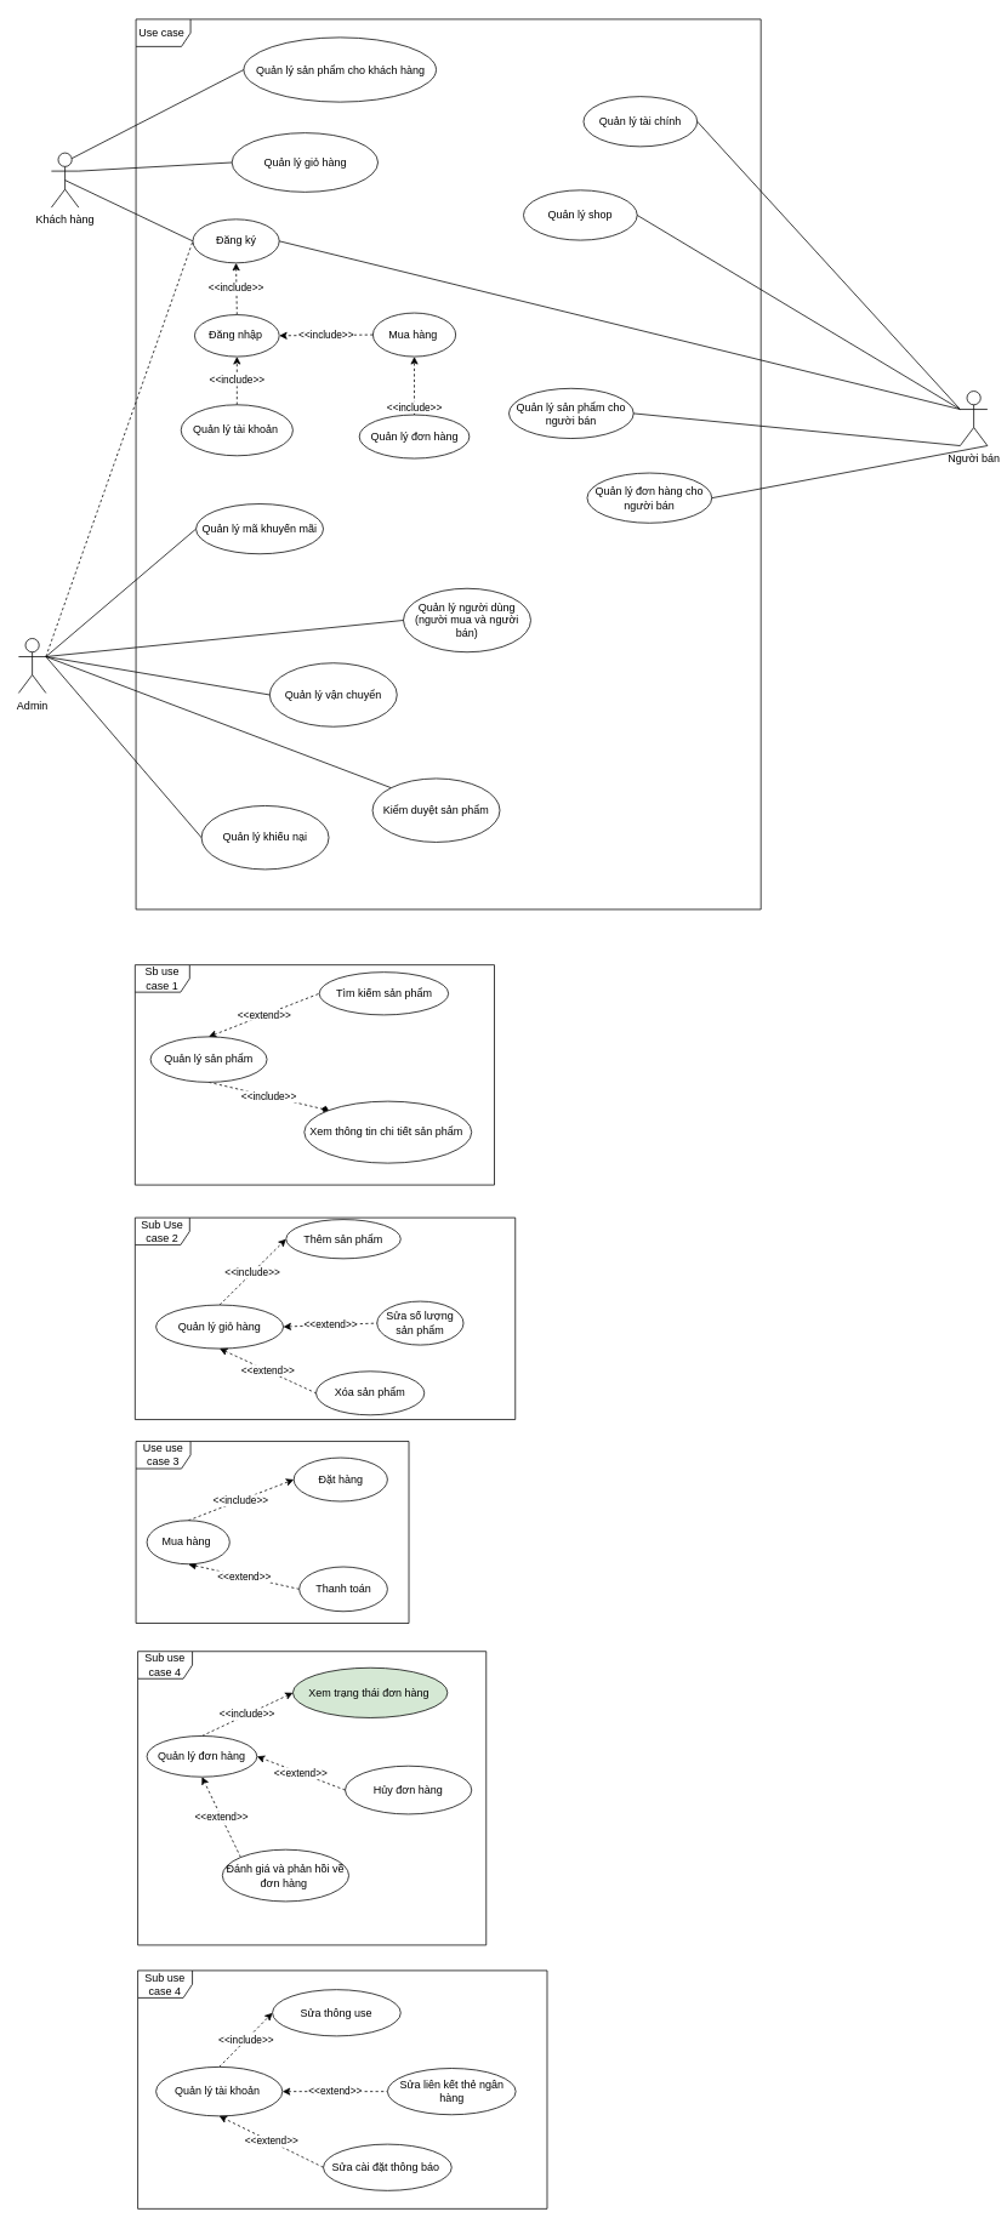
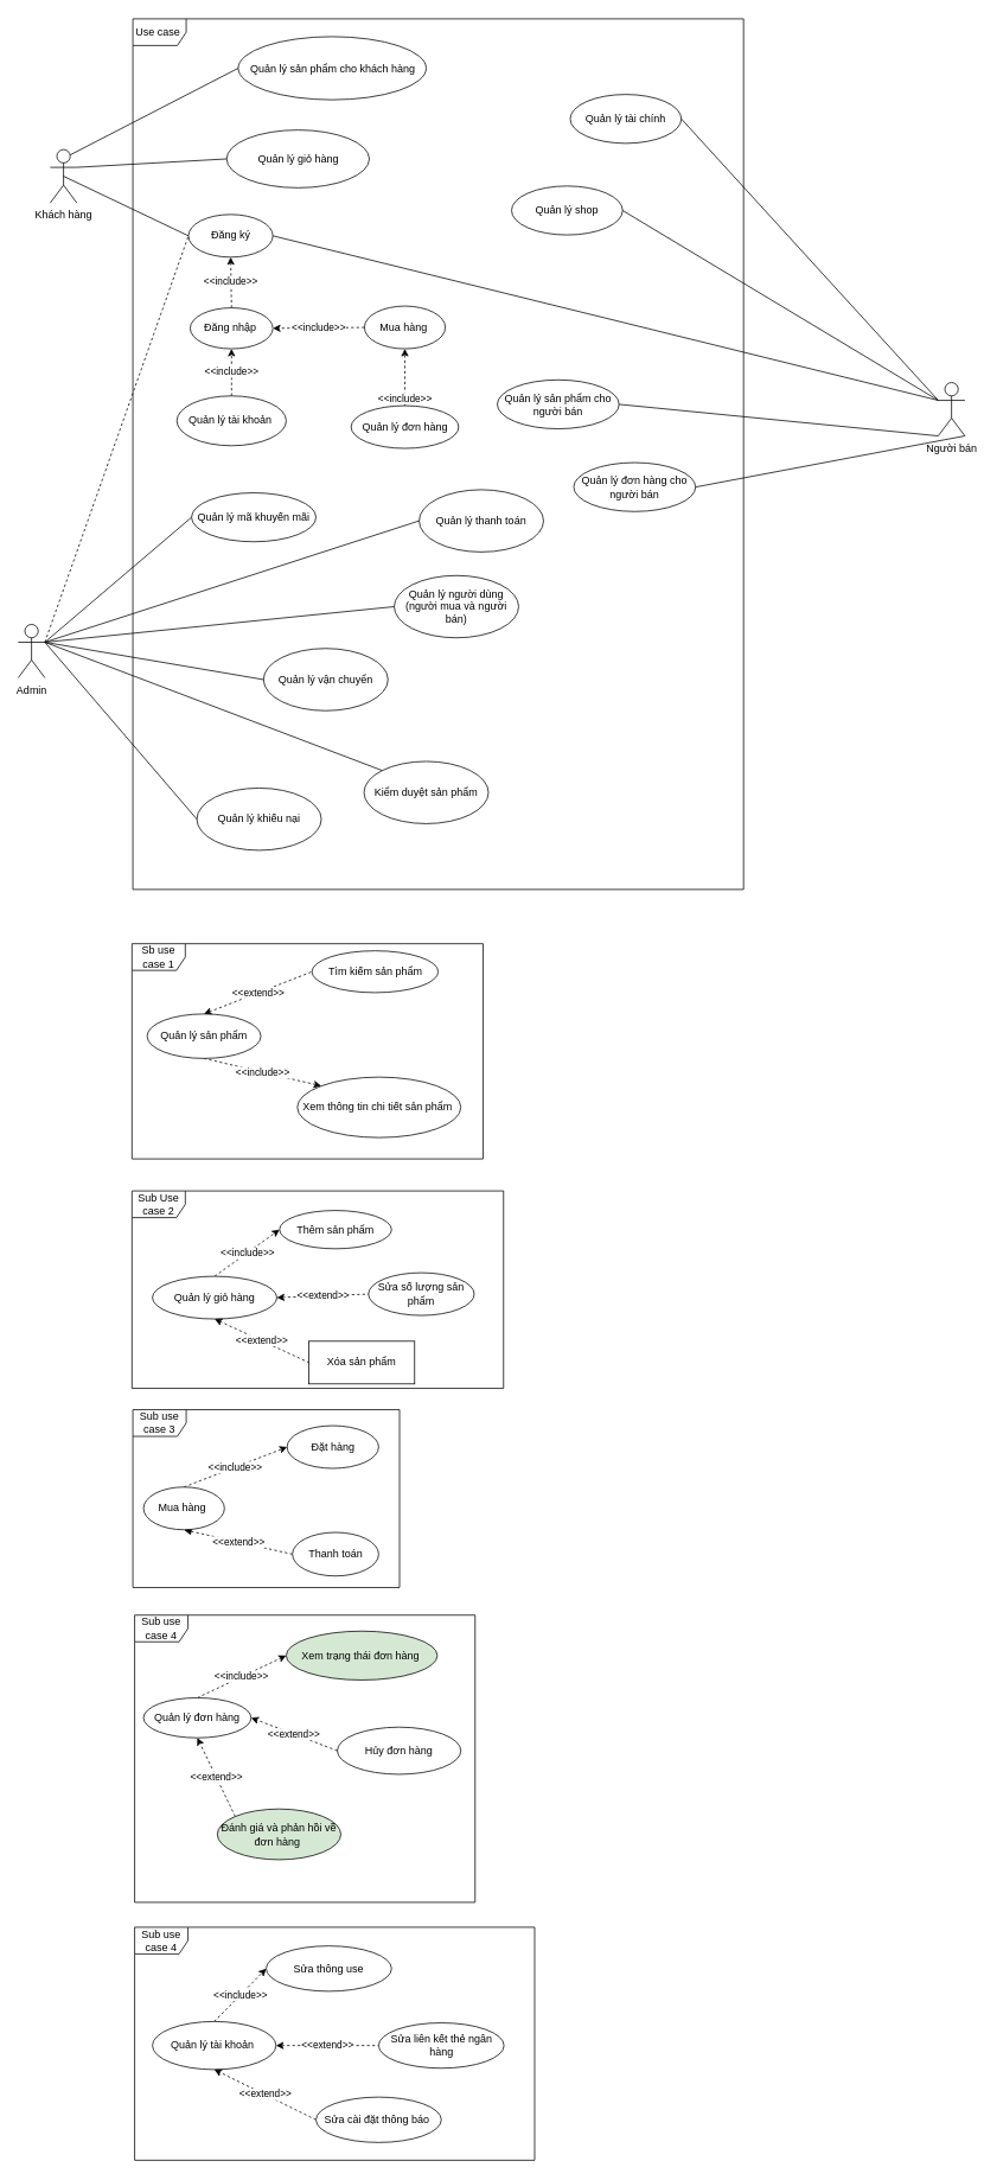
  <mxCell id="0" />
  <mxCell id="1" parent="0" />
  <mxCell id="2" value="Use case&amp;nbsp;" style="shape=umlFrame;whiteSpace=wrap;html=1;pointerEvents=0;" parent="1" vertex="1"><mxGeometry x="149" y="20" width="687" height="979" as="geometry" /></mxCell>
  <mxCell id="3" style="rounded=0;orthogonalLoop=1;jettySize=auto;html=1;exitX=0.75;exitY=0.1;exitDx=0;exitDy=0;exitPerimeter=0;entryX=0;entryY=0.5;entryDx=0;entryDy=0;endArrow=none;startFill=0;" parent="1" source="6" target="7" edge="1"><mxGeometry relative="1" as="geometry" /></mxCell>
  <mxCell id="4" style="rounded=0;orthogonalLoop=1;jettySize=auto;html=1;exitX=1;exitY=0.333;exitDx=0;exitDy=0;exitPerimeter=0;entryX=0;entryY=0.5;entryDx=0;entryDy=0;endArrow=none;startFill=0;" parent="1" source="6" target="8" edge="1"><mxGeometry relative="1" as="geometry" /></mxCell>
  <mxCell id="5" style="rounded=0;orthogonalLoop=1;jettySize=auto;html=1;exitX=0.5;exitY=0.5;exitDx=0;exitDy=0;exitPerimeter=0;entryX=0;entryY=0.5;entryDx=0;entryDy=0;endArrow=none;startFill=0;" parent="1" source="6" target="9" edge="1"><mxGeometry relative="1" as="geometry" /></mxCell>
  <mxCell id="6" value="Khách hàng" style="shape=umlActor;verticalLabelPosition=bottom;verticalAlign=top;html=1;" parent="1" vertex="1"><mxGeometry x="56" y="167" width="30" height="60" as="geometry" /></mxCell>
  <mxCell id="7" value="Quản lý sản phẩm cho khách hàng" style="ellipse;whiteSpace=wrap;html=1;" parent="1" vertex="1"><mxGeometry x="267.5" y="40" width="211.5" height="71" as="geometry" /></mxCell>
  <mxCell id="8" value="Quản lý giỏ hàng" style="ellipse;whiteSpace=wrap;html=1;" parent="1" vertex="1"><mxGeometry x="254.5" y="145" width="160.5" height="65" as="geometry" /></mxCell>
  <mxCell id="9" value="Đăng ký" style="ellipse;whiteSpace=wrap;html=1;" parent="1" vertex="1"><mxGeometry x="211.5" y="240" width="95" height="48" as="geometry" /></mxCell>
  <mxCell id="10" value="&amp;lt;&amp;lt;include&amp;gt;&amp;gt;" style="rounded=0;orthogonalLoop=1;jettySize=auto;html=1;exitX=0.5;exitY=0;exitDx=0;exitDy=0;entryX=0.5;entryY=1;entryDx=0;entryDy=0;dashed=1;" parent="1" source="11" target="9" edge="1"><mxGeometry relative="1" as="geometry" /></mxCell>
  <mxCell id="11" value="Đăng nhập&amp;nbsp;" style="ellipse;whiteSpace=wrap;html=1;" parent="1" vertex="1"><mxGeometry x="213.5" y="345" width="93" height="46" as="geometry" /></mxCell>
  <mxCell id="12" value="&amp;lt;&amp;lt;include&amp;gt;&amp;gt;" style="rounded=0;orthogonalLoop=1;jettySize=auto;html=1;exitX=0;exitY=0.5;exitDx=0;exitDy=0;entryX=1;entryY=0.5;entryDx=0;entryDy=0;dashed=1;" parent="1" source="13" target="11" edge="1"><mxGeometry relative="1" as="geometry" /></mxCell>
  <mxCell id="13" value="Mua hàng&amp;nbsp;" style="ellipse;whiteSpace=wrap;html=1;" parent="1" vertex="1"><mxGeometry x="409.5" y="343" width="91" height="48" as="geometry" /></mxCell>
  <mxCell id="14" value="Sub Use case 2" style="shape=umlFrame;whiteSpace=wrap;html=1;pointerEvents=0;" parent="1" vertex="1"><mxGeometry x="148" y="1338" width="418" height="222" as="geometry" /></mxCell>
  <mxCell id="15" value="&amp;lt;&amp;lt;include&amp;gt;&amp;gt;" style="rounded=0;orthogonalLoop=1;jettySize=auto;html=1;exitX=0.5;exitY=0;exitDx=0;exitDy=0;entryX=0;entryY=0.5;entryDx=0;entryDy=0;dashed=1;" parent="1" source="17" target="18" edge="1"><mxGeometry relative="1" as="geometry" /></mxCell>
  <mxCell id="16" value="&amp;lt;&amp;lt;extend&amp;gt;&amp;gt;" style="rounded=0;orthogonalLoop=1;jettySize=auto;html=1;exitX=1;exitY=0.5;exitDx=0;exitDy=0;entryX=0;entryY=0.5;entryDx=0;entryDy=0;dashed=1;endArrow=none;startFill=1;startArrow=classic;" parent="1" source="17" target="19" edge="1"><mxGeometry relative="1" as="geometry" /></mxCell>
  <mxCell id="17" value="Quản lý giỏ hàng" style="ellipse;whiteSpace=wrap;html=1;" parent="1" vertex="1"><mxGeometry x="171" y="1434" width="140" height="48" as="geometry" /></mxCell>
- <mxCell id="18" value="Thêm sản phẩm" style="ellipse;whiteSpace=wrap;html=1;" parent="1" vertex="1"><mxGeometry x="314" y="1340" width="126" height="43" as="geometry" /></mxCell>
- <mxCell id="19" value="Sửa số lượng sản phẩm" style="ellipse;whiteSpace=wrap;html=1;" parent="1" vertex="1"><mxGeometry x="414" y="1430" width="95" height="48" as="geometry" /></mxCell>
+ <mxCell id="18" value="Thêm sản phẩm" style="ellipse;whiteSpace=wrap;html=1;" parent="1" vertex="1"><mxGeometry x="314" y="1360" width="126" height="43" as="geometry" /></mxCell>
+ <mxCell id="19" value="Sửa số lượng sản phẩm" style="ellipse;whiteSpace=wrap;html=1;" parent="1" vertex="1"><mxGeometry x="414" y="1430" width="119" height="48" as="geometry" /></mxCell>
  <mxCell id="20" value="&amp;lt;&amp;lt;extend&amp;gt;&amp;gt;" style="rounded=0;orthogonalLoop=1;jettySize=auto;html=1;entryX=0;entryY=0.5;entryDx=0;entryDy=0;dashed=1;endArrow=none;startFill=1;startArrow=classic;exitX=0.5;exitY=1;exitDx=0;exitDy=0;" parent="1" source="17" target="21" edge="1"><mxGeometry relative="1" as="geometry"><mxPoint x="171" y="1544" as="sourcePoint" /></mxGeometry></mxCell>
- <mxCell id="21" value="Xóa sản phẩm" style="ellipse;whiteSpace=wrap;html=1;" parent="1" vertex="1"><mxGeometry x="347" y="1507" width="119" height="48" as="geometry" /></mxCell>
+ <mxCell id="21" value="Xóa sản phẩm" style="whiteSpace=wrap;html=1;rounded=0;" parent="1" vertex="1"><mxGeometry x="347" y="1507" width="119" height="48" as="geometry" /></mxCell>
  <mxCell id="22" value="Sb use case 1" style="shape=umlFrame;whiteSpace=wrap;html=1;pointerEvents=0;" parent="1" vertex="1"><mxGeometry x="148" y="1060" width="395" height="242" as="geometry" /></mxCell>
  <mxCell id="23" value="&amp;lt;&amp;lt;extend&amp;gt;&amp;gt;" style="rounded=0;orthogonalLoop=1;jettySize=auto;html=1;exitX=0.5;exitY=0;exitDx=0;exitDy=0;entryX=0;entryY=0.5;entryDx=0;entryDy=0;dashed=1;endArrow=none;startFill=1;startArrow=classic;" parent="1" source="25" target="26" edge="1"><mxGeometry relative="1" as="geometry" /></mxCell>
- <mxCell id="24" value="&amp;lt;&amp;lt;include&amp;gt;&amp;gt;" style="rounded=0;orthogonalLoop=1;jettySize=auto;html=1;exitX=0.5;exitY=1;exitDx=0;exitDy=0;entryX=0;entryY=0;entryDx=0;entryDy=0;dashed=1;endArrow=diamond;" parent="1" source="25" target="27" edge="1"><mxGeometry relative="1" as="geometry" /></mxCell>
+ <mxCell id="24" value="&amp;lt;&amp;lt;include&amp;gt;&amp;gt;" style="rounded=0;orthogonalLoop=1;jettySize=auto;html=1;exitX=0.5;exitY=1;exitDx=0;exitDy=0;entryX=0;entryY=0;entryDx=0;entryDy=0;dashed=1;" parent="1" source="25" target="27" edge="1"><mxGeometry relative="1" as="geometry" /></mxCell>
  <mxCell id="25" value="Quản lý sản phẩm" style="ellipse;whiteSpace=wrap;html=1;" parent="1" vertex="1"><mxGeometry x="165" y="1139" width="128" height="50" as="geometry" /></mxCell>
  <mxCell id="26" value="Tìm kiếm sản phẩm" style="ellipse;whiteSpace=wrap;html=1;" parent="1" vertex="1"><mxGeometry x="350.5" y="1068" width="142" height="47" as="geometry" /></mxCell>
  <mxCell id="27" value="Xem thông tin chi tiết sản phẩm&amp;nbsp;" style="ellipse;whiteSpace=wrap;html=1;" parent="1" vertex="1"><mxGeometry x="334" y="1210" width="184" height="68" as="geometry" /></mxCell>
- <mxCell id="28" value="Use use case 3" style="shape=umlFrame;whiteSpace=wrap;html=1;pointerEvents=0;" parent="1" vertex="1"><mxGeometry x="149" y="1584" width="300" height="200" as="geometry" /></mxCell>
+ <mxCell id="28" value="Sub use case 3" style="shape=umlFrame;whiteSpace=wrap;html=1;pointerEvents=0;" parent="1" vertex="1"><mxGeometry x="149" y="1584" width="300" height="200" as="geometry" /></mxCell>
  <mxCell id="29" value="&amp;lt;&amp;lt;include&amp;gt;&amp;gt;" style="rounded=0;orthogonalLoop=1;jettySize=auto;html=1;exitX=0.5;exitY=0;exitDx=0;exitDy=0;entryX=0;entryY=0.5;entryDx=0;entryDy=0;dashed=1;" parent="1" source="31" target="32" edge="1"><mxGeometry relative="1" as="geometry" /></mxCell>
  <mxCell id="30" value="&amp;lt;&amp;lt;extend&amp;gt;&amp;gt;" style="rounded=0;orthogonalLoop=1;jettySize=auto;html=1;exitX=0.5;exitY=1;exitDx=0;exitDy=0;entryX=0;entryY=0.5;entryDx=0;entryDy=0;dashed=1;startArrow=block;startFill=1;endArrow=none;" parent="1" source="31" target="33" edge="1"><mxGeometry relative="1" as="geometry" /></mxCell>
  <mxCell id="31" value="Mua hàng&amp;nbsp;" style="ellipse;whiteSpace=wrap;html=1;" parent="1" vertex="1"><mxGeometry x="161" y="1671" width="91" height="48" as="geometry" /></mxCell>
  <mxCell id="32" value="Đặt hàng" style="ellipse;whiteSpace=wrap;html=1;" parent="1" vertex="1"><mxGeometry x="322.5" y="1602" width="103" height="48" as="geometry" /></mxCell>
  <mxCell id="33" value="Thanh toán" style="ellipse;whiteSpace=wrap;html=1;" parent="1" vertex="1"><mxGeometry x="328.5" y="1722" width="97" height="49" as="geometry" /></mxCell>
  <mxCell id="34" value="&amp;lt;&amp;lt;include&amp;gt;&amp;gt;" style="rounded=0;orthogonalLoop=1;jettySize=auto;html=1;exitX=0.5;exitY=1;exitDx=0;exitDy=0;dashed=1;" parent="1" source="35" target="13" edge="1"><mxGeometry relative="1" as="geometry" /></mxCell>
  <mxCell id="35" value="Quản lý đơn hàng" style="ellipse;whiteSpace=wrap;html=1;" parent="1" vertex="1"><mxGeometry x="394.5" y="455" width="121" height="48" as="geometry" /></mxCell>
  <mxCell id="36" value="Sub use case 4" style="shape=umlFrame;whiteSpace=wrap;html=1;pointerEvents=0;" parent="1" vertex="1"><mxGeometry x="151" y="1815" width="383" height="323" as="geometry" /></mxCell>
  <mxCell id="37" value="&amp;lt;&amp;lt;include&amp;gt;&amp;gt;" style="rounded=0;orthogonalLoop=1;jettySize=auto;html=1;exitX=0.5;exitY=0;exitDx=0;exitDy=0;entryX=0;entryY=0.5;entryDx=0;entryDy=0;dashed=1;" parent="1" source="38" target="39" edge="1"><mxGeometry relative="1" as="geometry" /></mxCell>
  <mxCell id="38" value="Quản lý đơn hàng" style="ellipse;whiteSpace=wrap;html=1;" parent="1" vertex="1"><mxGeometry x="161" y="1908" width="121" height="45" as="geometry" /></mxCell>
  <mxCell id="39" value="Xem trạng thái đơn hàng&amp;nbsp;" style="ellipse;whiteSpace=wrap;html=1;fillColor=#d5e8d4;" parent="1" vertex="1"><mxGeometry x="321.5" y="1833" width="170" height="55" as="geometry" /></mxCell>
  <mxCell id="40" value="&amp;lt;&amp;lt;extend&amp;gt;&amp;gt;" style="rounded=0;orthogonalLoop=1;jettySize=auto;html=1;exitX=0;exitY=0.5;exitDx=0;exitDy=0;entryX=1;entryY=0.5;entryDx=0;entryDy=0;dashed=1;" parent="1" source="41" target="38" edge="1"><mxGeometry relative="1" as="geometry" /></mxCell>
  <mxCell id="41" value="Hủy đơn hàng" style="ellipse;whiteSpace=wrap;html=1;" parent="1" vertex="1"><mxGeometry x="379" y="1941" width="139" height="53" as="geometry" /></mxCell>
  <mxCell id="42" value="&amp;lt;&amp;lt;extend&amp;gt;&amp;gt;" style="rounded=0;orthogonalLoop=1;jettySize=auto;html=1;exitX=0;exitY=0;exitDx=0;exitDy=0;entryX=0.5;entryY=1;entryDx=0;entryDy=0;dashed=1;" parent="1" source="43" target="38" edge="1"><mxGeometry relative="1" as="geometry" /></mxCell>
- <mxCell id="43" value="Đánh giá và phản hồi về đơn hàng&amp;nbsp;" style="ellipse;whiteSpace=wrap;html=1;" parent="1" vertex="1"><mxGeometry x="244" y="2033" width="139" height="57" as="geometry" /></mxCell>
+ <mxCell id="43" value="Đánh giá và phản hồi về đơn hàng&amp;nbsp;" style="ellipse;whiteSpace=wrap;html=1;fillColor=#d5e8d4;" parent="1" vertex="1"><mxGeometry x="244" y="2033" width="139" height="57" as="geometry" /></mxCell>
  <mxCell id="44" value="&amp;lt;&amp;lt;include&amp;gt;&amp;gt;" style="rounded=0;orthogonalLoop=1;jettySize=auto;html=1;exitX=0.5;exitY=0;exitDx=0;exitDy=0;entryX=0.5;entryY=1;entryDx=0;entryDy=0;dashed=1;" parent="1" source="45" target="11" edge="1"><mxGeometry relative="1" as="geometry" /></mxCell>
  <mxCell id="45" value="Quản lý tài khoản&amp;nbsp;" style="ellipse;whiteSpace=wrap;html=1;" parent="1" vertex="1"><mxGeometry x="198.5" y="444" width="123" height="56" as="geometry" /></mxCell>
  <mxCell id="46" value="&amp;lt;&amp;lt;include&amp;gt;&amp;gt;" style="rounded=0;orthogonalLoop=1;jettySize=auto;html=1;exitX=0.5;exitY=0;exitDx=0;exitDy=0;entryX=0;entryY=0.5;entryDx=0;entryDy=0;dashed=1;" parent="1" source="48" target="50" edge="1"><mxGeometry relative="1" as="geometry" /></mxCell>
  <mxCell id="47" value="&amp;lt;&amp;lt;extend&amp;gt;&amp;gt;" style="rounded=0;orthogonalLoop=1;jettySize=auto;html=1;exitX=1;exitY=0.5;exitDx=0;exitDy=0;entryX=0;entryY=0.5;entryDx=0;entryDy=0;dashed=1;startArrow=classic;startFill=1;endArrow=none;" parent="1" source="48" target="51" edge="1"><mxGeometry x="0.004" relative="1" as="geometry"><mxPoint as="offset" /></mxGeometry></mxCell>
  <mxCell id="48" value="Quản lý tài khoản&amp;nbsp;" style="ellipse;whiteSpace=wrap;html=1;" parent="1" vertex="1"><mxGeometry x="171" y="2272" width="139" height="54" as="geometry" /></mxCell>
  <mxCell id="49" value="Sub use case 4" style="shape=umlFrame;whiteSpace=wrap;html=1;pointerEvents=0;" parent="1" vertex="1"><mxGeometry x="151" y="2166" width="450" height="262" as="geometry" /></mxCell>
  <mxCell id="50" value="Sửa thông use" style="ellipse;whiteSpace=wrap;html=1;" parent="1" vertex="1"><mxGeometry x="299" y="2187" width="141" height="51" as="geometry" /></mxCell>
  <mxCell id="51" value="Sửa liên kết thẻ ngân hàng" style="ellipse;whiteSpace=wrap;html=1;" parent="1" vertex="1"><mxGeometry x="425.5" y="2273.5" width="141" height="51" as="geometry" /></mxCell>
  <mxCell id="52" value="&amp;lt;&amp;lt;extend&amp;gt;&amp;gt;" style="rounded=0;orthogonalLoop=1;jettySize=auto;html=1;exitX=0;exitY=0.5;exitDx=0;exitDy=0;entryX=0.5;entryY=1;entryDx=0;entryDy=0;dashed=1;startArrow=none;startFill=0;endArrow=classic;endFill=1;" parent="1" source="53" target="48" edge="1"><mxGeometry relative="1" as="geometry" /></mxCell>
  <mxCell id="53" value="Sửa cài đặt thông báo&amp;nbsp;" style="ellipse;whiteSpace=wrap;html=1;" parent="1" vertex="1"><mxGeometry x="355" y="2357" width="141" height="51" as="geometry" /></mxCell>
  <mxCell id="54" style="rounded=0;orthogonalLoop=1;jettySize=auto;html=1;exitX=0;exitY=0.333;exitDx=0;exitDy=0;exitPerimeter=0;entryX=1;entryY=0.5;entryDx=0;entryDy=0;endArrow=none;startFill=0;" parent="1" source="55" target="9" edge="1"><mxGeometry relative="1" as="geometry" /></mxCell>
  <mxCell id="55" value="Người bán" style="shape=umlActor;verticalLabelPosition=bottom;verticalAlign=top;html=1;" parent="1" vertex="1"><mxGeometry x="1055" y="429" width="30" height="60" as="geometry" /></mxCell>
  <mxCell id="56" value="Quản lý sản phẩm cho người bán" style="ellipse;whiteSpace=wrap;html=1;" parent="1" vertex="1"><mxGeometry x="559" y="426" width="137" height="55" as="geometry" /></mxCell>
  <mxCell id="57" style="rounded=0;orthogonalLoop=1;jettySize=auto;html=1;exitX=1;exitY=0.5;exitDx=0;exitDy=0;entryX=0;entryY=1;entryDx=0;entryDy=0;entryPerimeter=0;endArrow=none;startFill=0;" parent="1" source="56" target="55" edge="1"><mxGeometry relative="1" as="geometry" /></mxCell>
  <mxCell id="58" value="Quản lý đơn hàng cho người bán" style="ellipse;whiteSpace=wrap;html=1;" parent="1" vertex="1"><mxGeometry x="645" y="519" width="137" height="55" as="geometry" /></mxCell>
  <mxCell id="59" style="rounded=0;orthogonalLoop=1;jettySize=auto;html=1;exitX=1;exitY=0.5;exitDx=0;exitDy=0;entryX=1;entryY=1;entryDx=0;entryDy=0;entryPerimeter=0;endArrow=none;startFill=0;" parent="1" source="58" target="55" edge="1"><mxGeometry relative="1" as="geometry" /></mxCell>
  <mxCell id="60" value="Quản lý tài chính" style="ellipse;whiteSpace=wrap;html=1;" parent="1" vertex="1"><mxGeometry x="641" y="105" width="125" height="55" as="geometry" /></mxCell>
  <mxCell id="61" style="rounded=0;orthogonalLoop=1;jettySize=auto;html=1;exitX=1;exitY=0.5;exitDx=0;exitDy=0;entryX=0;entryY=0.333;entryDx=0;entryDy=0;entryPerimeter=0;endArrow=none;startFill=0;" parent="1" source="60" target="55" edge="1"><mxGeometry relative="1" as="geometry" /></mxCell>
  <mxCell id="62" value="Quản lý shop" style="ellipse;whiteSpace=wrap;html=1;" parent="1" vertex="1"><mxGeometry x="575" y="208" width="125" height="55" as="geometry" /></mxCell>
  <mxCell id="63" style="rounded=0;orthogonalLoop=1;jettySize=auto;html=1;exitX=1;exitY=0.5;exitDx=0;exitDy=0;entryX=0;entryY=0.333;entryDx=0;entryDy=0;entryPerimeter=0;endArrow=none;startFill=0;" parent="1" source="62" target="55" edge="1"><mxGeometry relative="1" as="geometry" /></mxCell>
  <mxCell id="64" style="rounded=0;orthogonalLoop=1;jettySize=auto;html=1;exitX=1;exitY=0.333;exitDx=0;exitDy=0;exitPerimeter=0;entryX=0;entryY=0.5;entryDx=0;entryDy=0;endArrow=none;startFill=0;" parent="1" source="65" target="66" edge="1"><mxGeometry relative="1" as="geometry" /></mxCell>
  <mxCell id="65" value="Admin" style="shape=umlActor;verticalLabelPosition=bottom;verticalAlign=top;html=1;" parent="1" vertex="1"><mxGeometry x="20" y="701" width="30" height="60" as="geometry" /></mxCell>
  <mxCell id="66" value="Quản lý mã khuyến mãi" style="ellipse;whiteSpace=wrap;html=1;" parent="1" vertex="1"><mxGeometry x="215" y="553" width="140" height="55" as="geometry" /></mxCell>
  <mxCell id="67" value="Quản lý người dùng (người mua và người bán)" style="ellipse;whiteSpace=wrap;html=1;" parent="1" vertex="1"><mxGeometry x="443" y="646" width="140" height="70" as="geometry" /></mxCell>
  <mxCell id="68" value="Kiểm duyệt sản phẩm" style="ellipse;whiteSpace=wrap;html=1;" parent="1" vertex="1"><mxGeometry x="409" y="855" width="140" height="70" as="geometry" /></mxCell>
+ <mxCell id="69" value="Quản lý thanh toán" style="ellipse;whiteSpace=wrap;html=1;" parent="1" vertex="1"><mxGeometry x="471" y="549.5" width="140" height="70" as="geometry" /></mxCell>
  <mxCell id="70" value="Quản lý vận chuyển" style="ellipse;whiteSpace=wrap;html=1;" parent="1" vertex="1"><mxGeometry x="296" y="728" width="140" height="70" as="geometry" /></mxCell>
  <mxCell id="71" value="Quản lý khiếu nại" style="ellipse;whiteSpace=wrap;html=1;" parent="1" vertex="1"><mxGeometry x="221" y="885" width="140" height="70" as="geometry" /></mxCell>
+ <mxCell id="72" style="rounded=0;orthogonalLoop=1;jettySize=auto;html=1;exitX=1;exitY=0.333;exitDx=0;exitDy=0;exitPerimeter=0;entryX=0;entryY=0.5;entryDx=0;entryDy=0;endArrow=none;startFill=0;" parent="1" source="65" target="69" edge="1"><mxGeometry relative="1" as="geometry"><mxPoint x="60" y="731" as="sourcePoint" /><mxPoint x="271" y="594" as="targetPoint" /></mxGeometry></mxCell>
  <mxCell id="73" style="rounded=0;orthogonalLoop=1;jettySize=auto;html=1;exitX=1;exitY=0.333;exitDx=0;exitDy=0;exitPerimeter=0;entryX=0;entryY=0.5;entryDx=0;entryDy=0;endArrow=none;startFill=0;" parent="1" source="65" target="67" edge="1"><mxGeometry relative="1" as="geometry"><mxPoint x="60" y="731" as="sourcePoint" /><mxPoint x="512" y="641" as="targetPoint" /></mxGeometry></mxCell>
  <mxCell id="74" style="rounded=0;orthogonalLoop=1;jettySize=auto;html=1;exitX=1;exitY=0.333;exitDx=0;exitDy=0;exitPerimeter=0;entryX=0;entryY=0.5;entryDx=0;entryDy=0;endArrow=none;startFill=0;" parent="1" source="65" target="70" edge="1"><mxGeometry relative="1" as="geometry"><mxPoint x="60" y="731" as="sourcePoint" /><mxPoint x="288" y="729" as="targetPoint" /></mxGeometry></mxCell>
  <mxCell id="75" style="rounded=0;orthogonalLoop=1;jettySize=auto;html=1;exitX=1;exitY=0.333;exitDx=0;exitDy=0;exitPerimeter=0;entryX=0;entryY=0;entryDx=0;entryDy=0;endArrow=none;startFill=0;" parent="1" source="65" target="68" edge="1"><mxGeometry relative="1" as="geometry"><mxPoint x="60" y="731" as="sourcePoint" /><mxPoint x="535" y="781" as="targetPoint" /></mxGeometry></mxCell>
  <mxCell id="76" style="rounded=0;orthogonalLoop=1;jettySize=auto;html=1;exitX=1;exitY=0.333;exitDx=0;exitDy=0;exitPerimeter=0;entryX=0;entryY=0.5;entryDx=0;entryDy=0;endArrow=none;startFill=0;" parent="1" source="65" target="71" edge="1"><mxGeometry relative="1" as="geometry"><mxPoint x="60" y="731" as="sourcePoint" /><mxPoint x="288" y="791" as="targetPoint" /></mxGeometry></mxCell>
  <mxCell id="77" style="rounded=0;orthogonalLoop=1;jettySize=auto;html=1;exitX=1;exitY=0.333;exitDx=0;exitDy=0;exitPerimeter=0;entryX=0;entryY=0.5;entryDx=0;entryDy=0;endArrow=none;startFill=0;dashed=1;" parent="1" source="65" target="9" edge="1"><mxGeometry relative="1" as="geometry"><mxPoint x="60" y="731" as="sourcePoint" /><mxPoint x="225" y="576" as="targetPoint" /></mxGeometry></mxCell>
